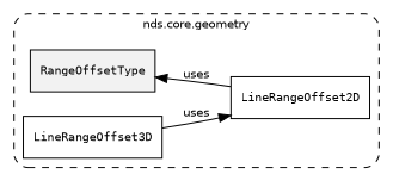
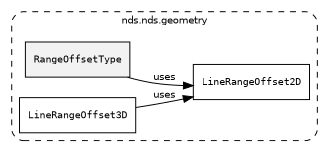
  digraph {
    fontname="DejaVu Sans"
    fontsize=10
    rankdir=LR
    node [fontname="DejaVu Sans" fontsize=10 shape=box]
    edge [fontname="DejaVu Sans" fontsize=10]
    n1 [fillcolor="#0000000D" label=<<font face="monospace"><table align="center" border="0" cellspacing="0" cellpadding="0"><tr><td href="../../../content/packages/nds.core.geometry.html#Enum-RangeOffsetType" title="Enum defined in nds.core.geometry">RangeOffsetType</td></tr></table></font>> style=filled]
    n2 [label=<<font face="monospace"><table align="center" border="0" cellspacing="0" cellpadding="0"><tr><td href="../../../content/packages/nds.core.geometry.html#Structure-LineRangeOffset2D" title="Structure defined in nds.core.geometry">LineRangeOffset2D</td></tr></table></font>>]
    n3 [label=<<font face="monospace"><table align="center" border="0" cellspacing="0" cellpadding="0"><tr><td href="../../../content/packages/nds.core.geometry.html#Structure-LineRangeOffset3D" title="Structure defined in nds.core.geometry">LineRangeOffset3D</td></tr></table></font>>]
    subgraph cluster_1 {
-     label="nds.core.geometry"
+     label="nds.nds.geometry"
      style="dashed, rounded"
      n1
      n2
      n3
    }
-   n2 -> n1 [label=uses]
+   n1 -> n2 [label=uses]
    n3 -> n2 [label=uses]
  }
